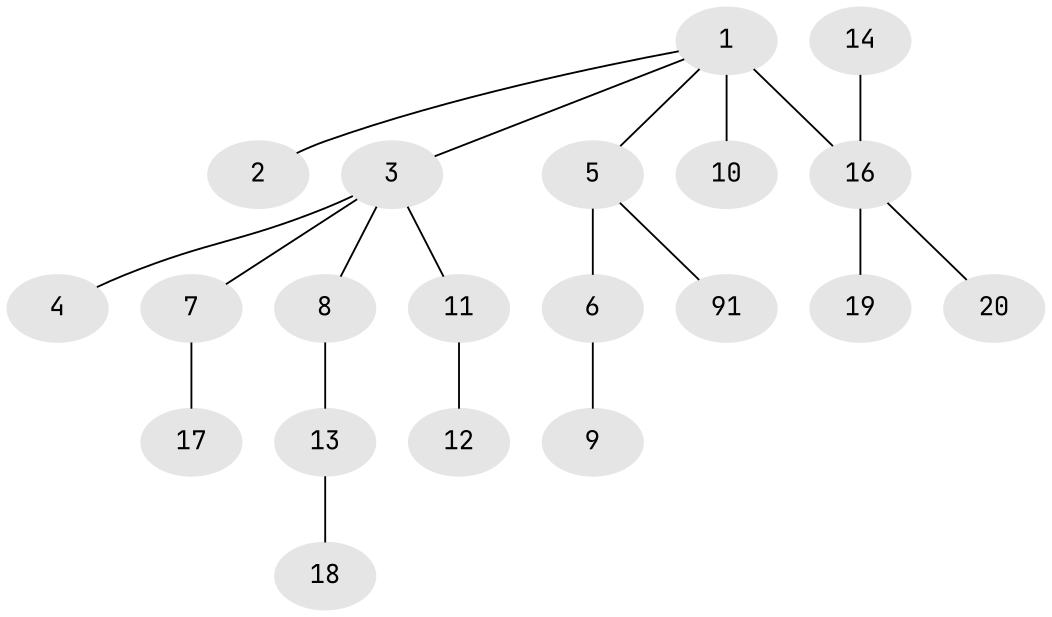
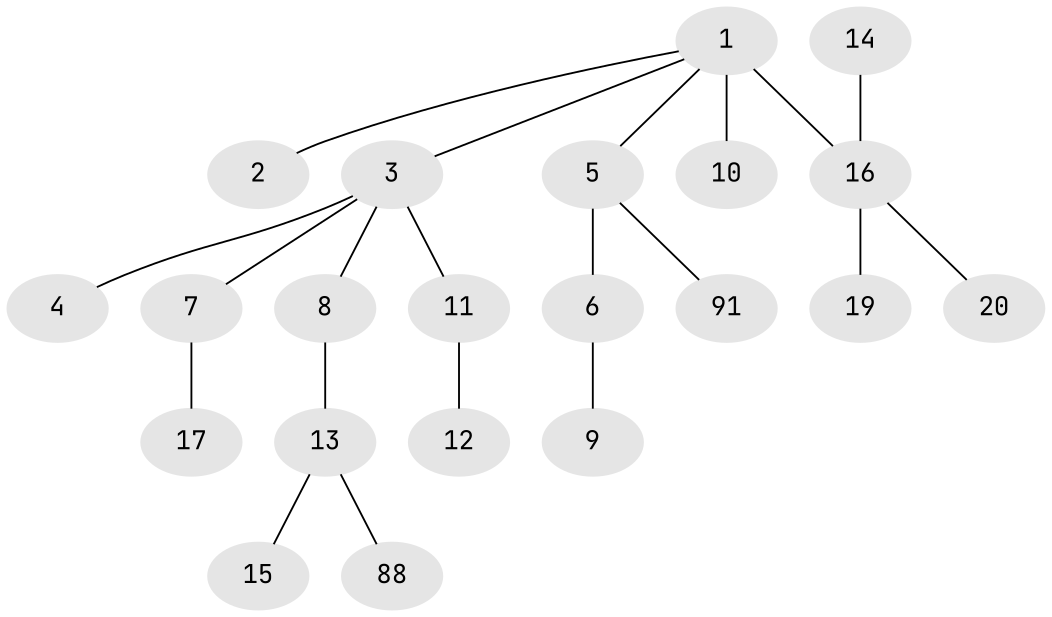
  graph {
    fontname="JetBrains Mono"
    node [color=gray90 fontname="JetBrains Mono" style=filled]
    edge [fontname="JetBrains Mono" weight=1.0]
    1
    2
    3
    5
    10
    16
    4
    7
    8
    11
    6
    n12 [label=91]
    14
    17
    13
    12
    9
-   18
+   15
+   18 [label=88]
    19
    20
    1 -- 2
    1 -- 3
    1 -- 5
    1 -- 10 [weight=5.0]
    1 -- 16
    3 -- 4
    3 -- 7
    3 -- 8
    3 -- 11
    5 -- 6
    5 -- n12
    16 -- 19
    16 -- 20
    7 -- 17
    8 -- 13
    11 -- 12
    6 -- 9
    14 -- 16
+   13 -- 15
    13 -- 18
  }
